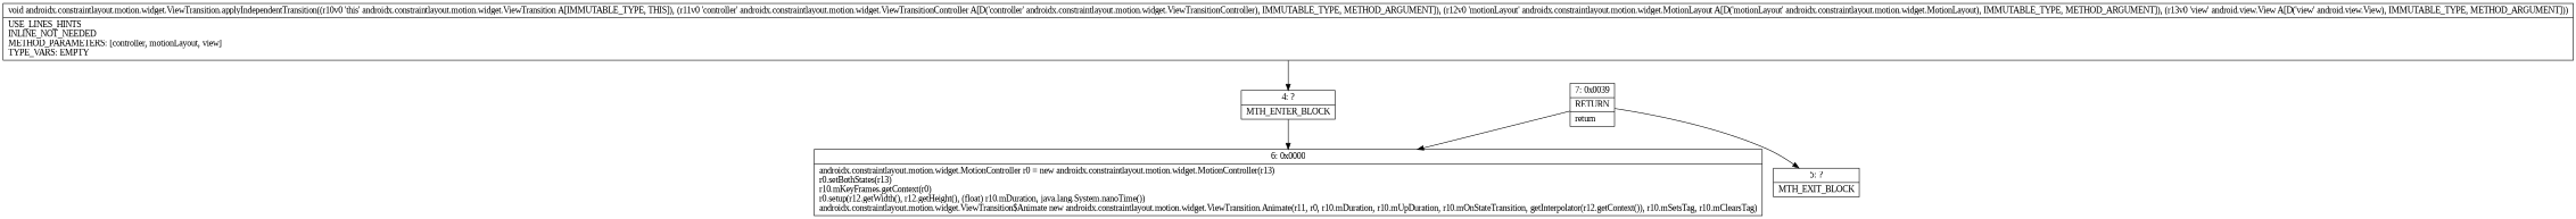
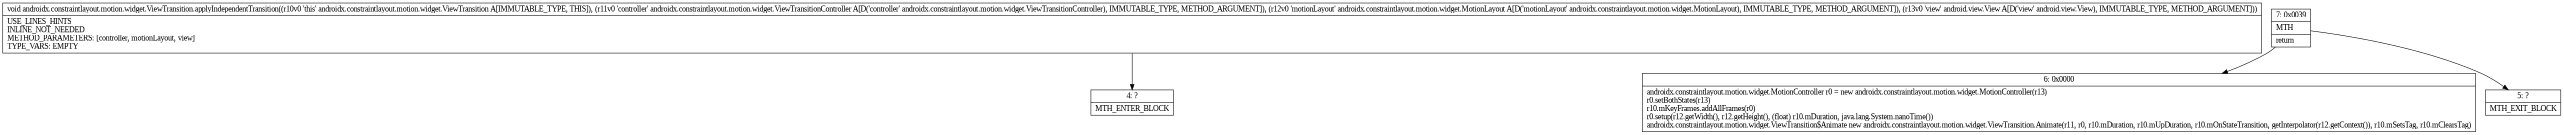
  digraph {
    fontname="Liberation Serif"
    node [fontname="Liberation Serif" shape=record]
    edge [fontname="Liberation Serif"]
    n1 [label="{4\:\ ?|MTH_ENTER_BLOCK\l}"]
-   n2 [label="{6\:\ 0x0000|androidx.constraintlayout.motion.widget.MotionController r0 = new androidx.constraintlayout.motion.widget.MotionController(r13)\lr0.setBothStates(r13)\lr10.mKeyFrames.getContext(r0)\lr0.setup(r12.getWidth(), r12.getHeight(), (float) r10.mDuration, java.lang.System.nanoTime())\landroidx.constraintlayout.motion.widget.ViewTransition$Animate new androidx.constraintlayout.motion.widget.ViewTransition.Animate(r11, r0, r10.mDuration, r10.mUpDuration, r10.mOnStateTransition, getInterpolator(r12.getContext()), r10.mSetsTag, r10.mClearsTag)\l}"]
-   n3 [label="{7\:\ 0x0039|RETURN\l|return\l}"]
+   n2 [label="{6\:\ 0x0000|androidx.constraintlayout.motion.widget.MotionController r0 = new androidx.constraintlayout.motion.widget.MotionController(r13)\lr0.setBothStates(r13)\lr10.mKeyFrames.addAllFrames(r0)\lr0.setup(r12.getWidth(), r12.getHeight(), (float) r10.mDuration, java.lang.System.nanoTime())\landroidx.constraintlayout.motion.widget.ViewTransition$Animate new androidx.constraintlayout.motion.widget.ViewTransition.Animate(r11, r0, r10.mDuration, r10.mUpDuration, r10.mOnStateTransition, getInterpolator(r12.getContext()), r10.mSetsTag, r10.mClearsTag)\l}"]
+   n3 [label="{7\:\ 0x0039|MTH\l|return\l}"]
    n4 [label="{5\:\ ?|MTH_EXIT_BLOCK\l}"]
    n5 [label="{void androidx.constraintlayout.motion.widget.ViewTransition.applyIndependentTransition((r10v0 'this' androidx.constraintlayout.motion.widget.ViewTransition A[IMMUTABLE_TYPE, THIS]), (r11v0 'controller' androidx.constraintlayout.motion.widget.ViewTransitionController A[D('controller' androidx.constraintlayout.motion.widget.ViewTransitionController), IMMUTABLE_TYPE, METHOD_ARGUMENT]), (r12v0 'motionLayout' androidx.constraintlayout.motion.widget.MotionLayout A[D('motionLayout' androidx.constraintlayout.motion.widget.MotionLayout), IMMUTABLE_TYPE, METHOD_ARGUMENT]), (r13v0 'view' android.view.View A[D('view' android.view.View), IMMUTABLE_TYPE, METHOD_ARGUMENT]))  | USE_LINES_HINTS\lINLINE_NOT_NEEDED\lMETHOD_PARAMETERS: [controller, motionLayout, view]\lTYPE_VARS: EMPTY\l}"]
-   n1 -> n2
    n3 -> n2
    n3 -> n4
    n5 -> n1
  }
